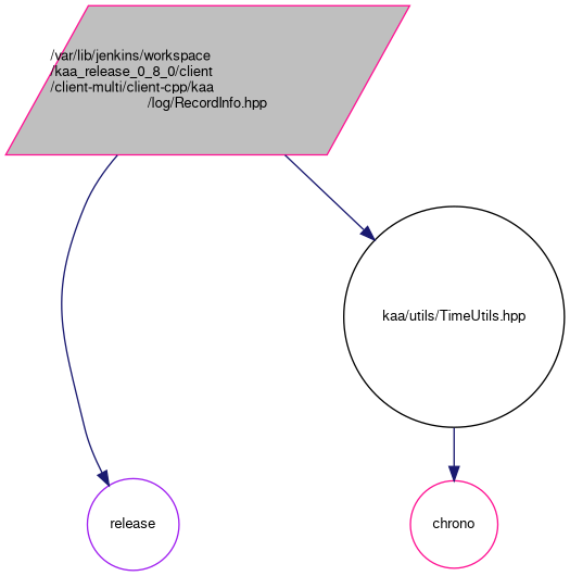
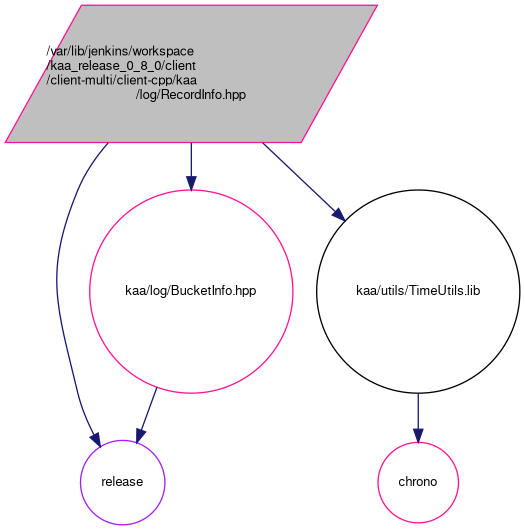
  digraph {
    node [color=deeppink fontname=FreeSans fontsize=10 shape=circle]
    edge [color=midnightblue fontname=FreeSans fontsize=10 labelfontname=FreeSans labelfontsize=10 style=solid]
    n1 [fillcolor=grey75 fontcolor=black height=0.2 label="/var/lib/jenkins/workspace\l/kaa_release_0_8_0/client\l/client-multi/client-cpp/kaa\l/log/RecordInfo.hpp" shape=parallelogram style=filled width=0.4]
    n2 [color=purple height=0.2 label=release width=0.4]
-   n4 [color=black height=0.2 label="kaa/utils/TimeUtils.hpp" width=0.4]
+   n3 [height=0.2 label="kaa/log/BucketInfo.hpp" width=0.4]
+   n4 [color=black height=0.2 label="kaa/utils/TimeUtils.lib" width=0.4]
    n5 [height=0.2 label=chrono width=0.4]
    n1 -> n2
+   n1 -> n3
    n1 -> n4
+   n3 -> n2
    n4 -> n5
  }
